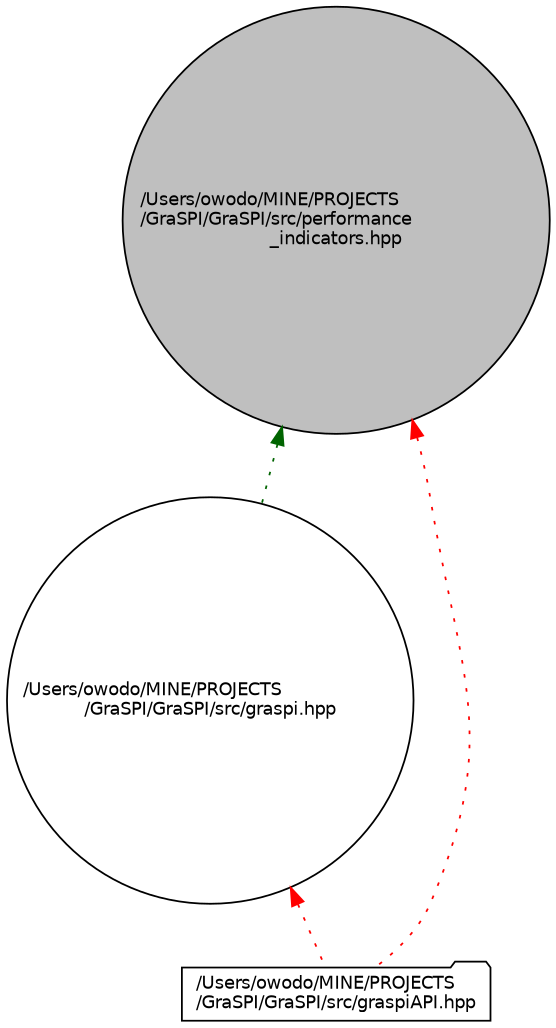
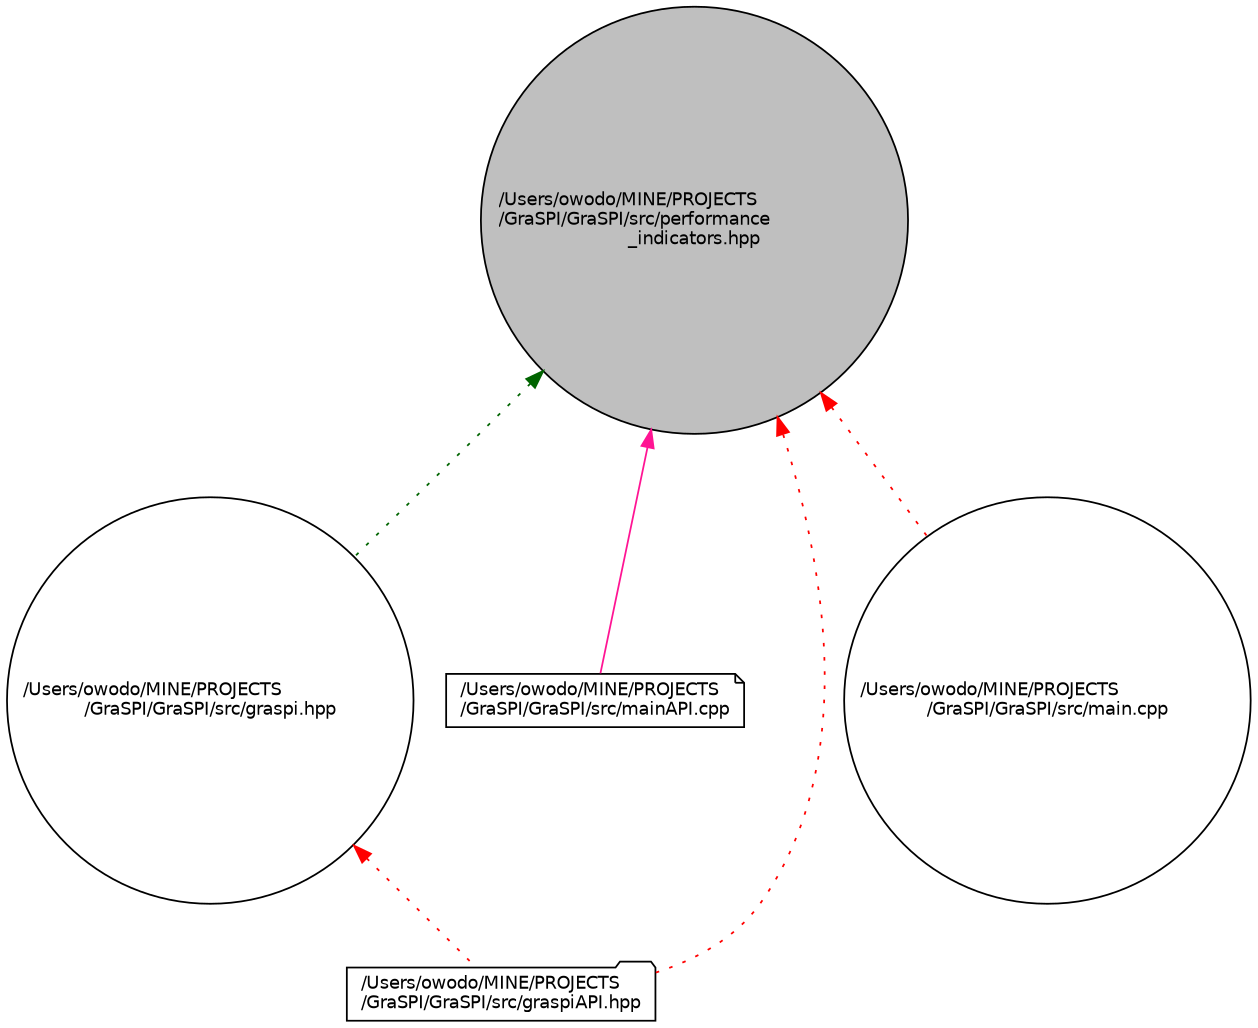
  digraph {
    node [color=black fillcolor=white fontname=Helvetica fontsize=10 shape=circle style=filled]
    edge [color=red dir=back fontname=Helvetica fontsize=10 labelfontname=Helvetica labelfontsize=10 style=dotted]
    n1 [fillcolor=grey75 fontcolor=black height=0.2 label="/Users/owodo/MINE/PROJECTS\l/GraSPI/GraSPI/src/performance\l_indicators.hpp" width=0.4]
    n2 [height=0.2 label="/Users/owodo/MINE/PROJECTS\l/GraSPI/GraSPI/src/graspi.hpp" width=0.4]
+   n3 [height=0.2 label="/Users/owodo/MINE/PROJECTS\l/GraSPI/GraSPI/src/mainAPI.cpp" shape=note width=0.4]
    n4 [height=0.2 label="/Users/owodo/MINE/PROJECTS\l/GraSPI/GraSPI/src/graspiAPI.hpp" shape=folder width=0.4]
+   n5 [height=0.2 label="/Users/owodo/MINE/PROJECTS\l/GraSPI/GraSPI/src/main.cpp" width=0.4]
    n1 -> n2 [color=darkgreen]
+   n1 -> n3 [color=deeppink style=solid]
    n1 -> n4
+   n1 -> n5
    n2 -> n4
  }
